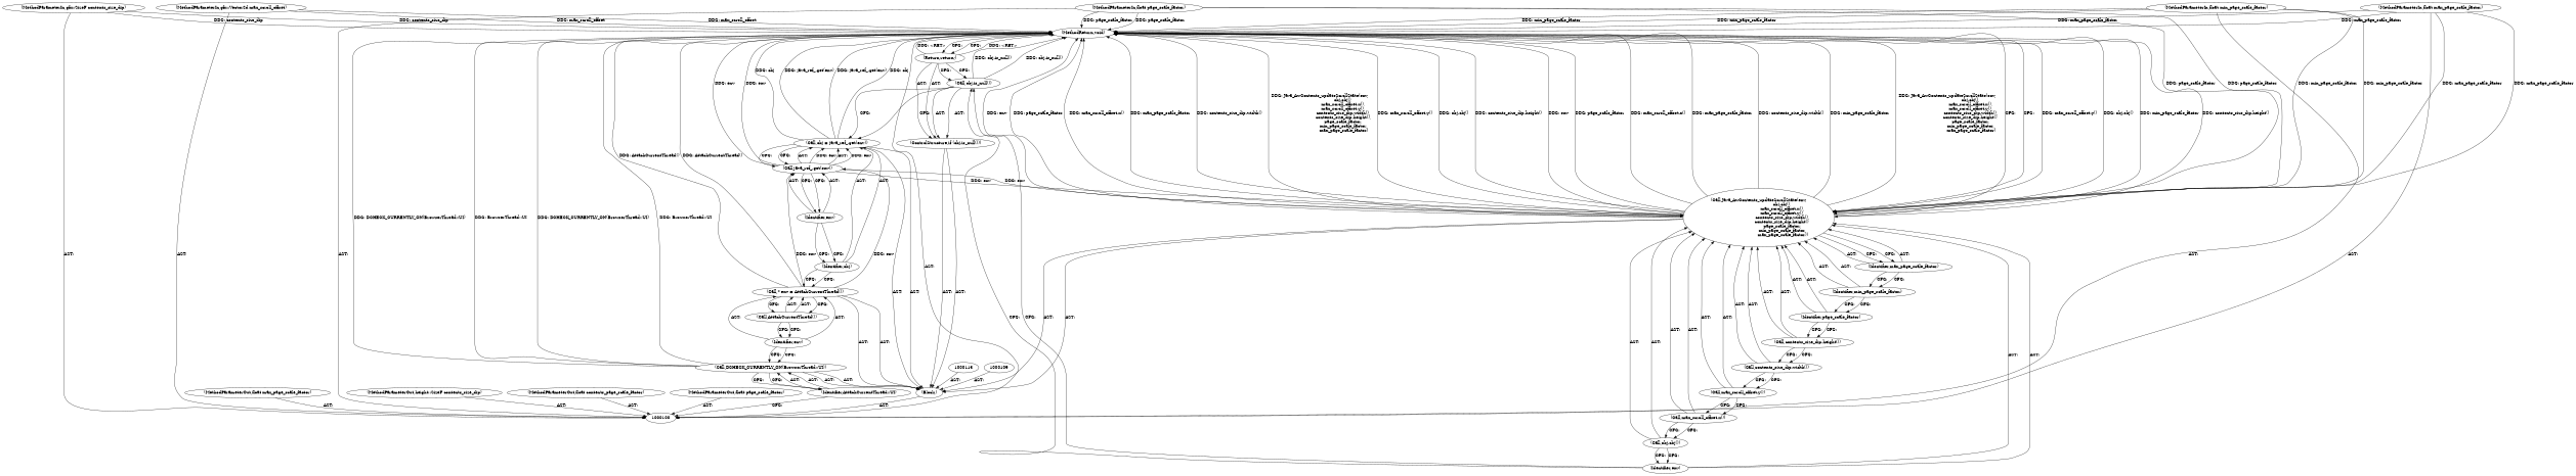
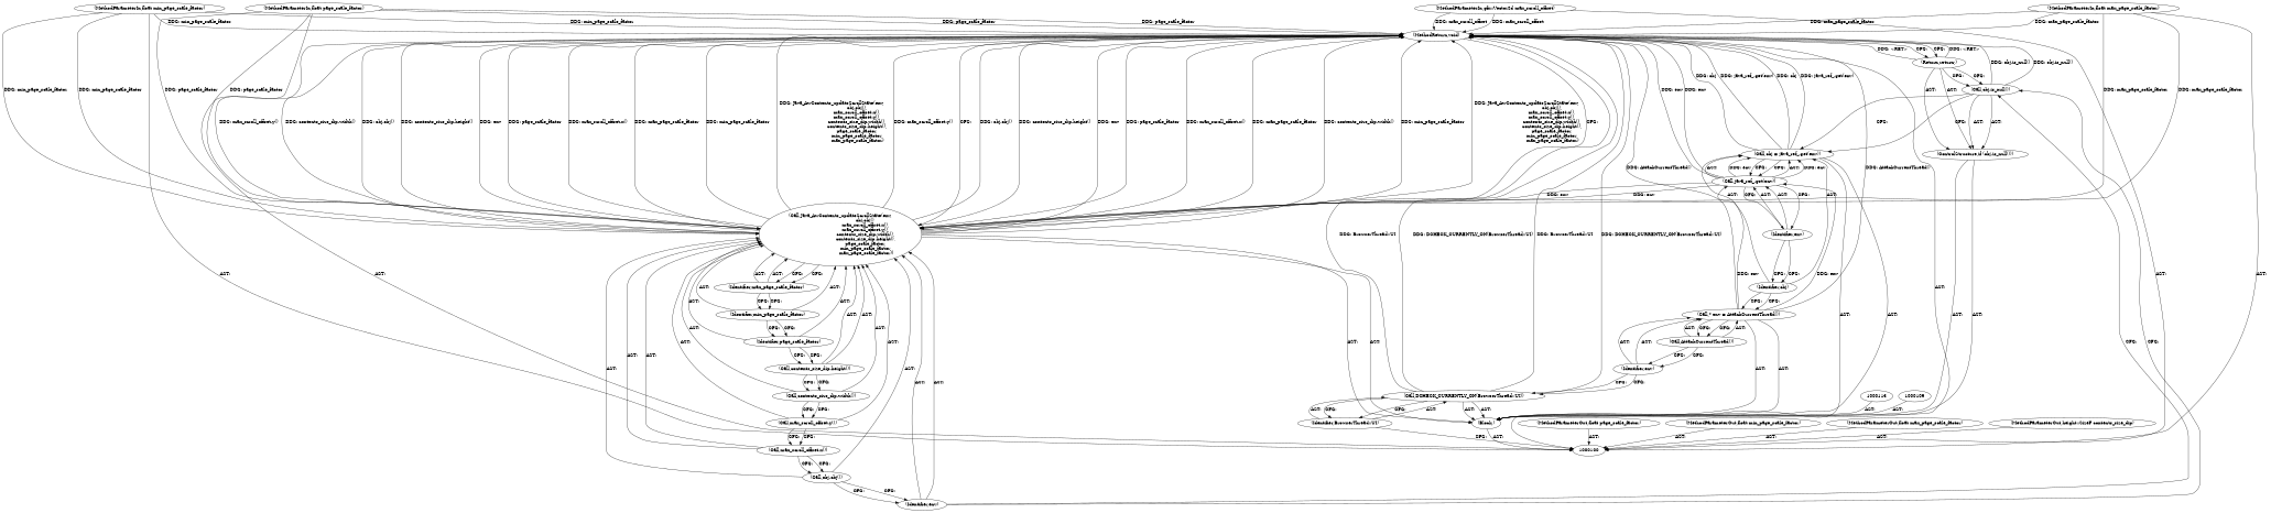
  digraph {
    n1 [label="(MethodReturn,void)"]
    n2 [label="(Return,return;)"]
    n3 [label="(Call,Java_AwContents_updateScrollState(env,\n                                    obj.obj(),\n                                    max_scroll_offset.x(),\n                                    max_scroll_offset.y(),\n                                    contents_size_dip.width(),\n                                    contents_size_dip.height(),\n                                    page_scale_factor,\n                                    min_page_scale_factor,\n                                     max_page_scale_factor))"]
    1000100
    n5 [label="(ControlStructure,if (obj.is_null()))"]
    n6 [label="(Call,obj.is_null())"]
    n7 [label="(Identifier,max_page_scale_factor)"]
    n8 [label="(Block,)"]
    n9 [label="(MethodParameterIn,gfx::Vector2d max_scroll_offset)"]
    n10 [label="(Call,obj = java_ref_.get(env))"]
    n11 [label="(Identifier,min_page_scale_factor)"]
    n12 [label="(Identifier,env)"]
    n13 [label="(Call,obj.obj())"]
    n14 [label="(Call,max_scroll_offset.x())"]
    n15 [label="(Call,max_scroll_offset.y())"]
    n16 [label="(Call,contents_size_dip.width())"]
    n17 [label="(Call,contents_size_dip.height())"]
    n18 [label="(Identifier,page_scale_factor)"]
-   n19 [label="(MethodParameterIn,gfx::SizeF contents_size_dip)"]
    n20 [label="(MethodParameterOut,height::SizeF contents_size_dip)"]
    n21 [label="(MethodParameterIn,float page_scale_factor)"]
    n22 [label="(MethodParameterOut,float page_scale_factor)"]
    n23 [label="(MethodParameterIn,float min_page_scale_factor)"]
-   n24 [label="(MethodParameterOut,float contents_page_scale_factor)"]
+   n24 [label="(MethodParameterOut,float min_page_scale_factor)"]
    n25 [label="(MethodParameterIn,float max_page_scale_factor)"]
    n26 [label="(MethodParameterOut,float max_page_scale_factor)"]
    n27 [label="(Call,DCHECK_CURRENTLY_ON(BrowserThread::UI))"]
-   n28 [label="(Identifier,AttachCurrentThread::UI)"]
+   n28 [label="(Identifier,BrowserThread::UI)"]
    n29 [label="(Identifier,env)"]
    n30 [label="(Call,* env = AttachCurrentThread())"]
    n31 [label="(Call,AttachCurrentThread())"]
    n32 [label="(Call,java_ref_.get(env))"]
    n33 [label="(Identifier,env)"]
    n34 [label="(Identifier,obj)"]
    1000109
    1000113
    n1 -> n2 [label="CFG: "]
    n1 -> n2 [label="CFG: "]
    n1 -> n3 [label="CFG: "]
    n1 -> n3 [label="CFG: "]
    n1 -> 1000100 [label="AST: "]
    n2 -> n1 [label="DDG: <RET>"]
    n2 -> n1 [label="DDG: <RET>"]
    n2 -> n5 [label="AST: "]
    n2 -> n5 [label="AST: "]
    n2 -> n6 [label="CFG: "]
    n2 -> n6 [label="CFG: "]
    n3 -> n1 [label="DDG: max_scroll_offset.y()"]
    n3 -> n1 [label="DDG: obj.obj()"]
    n3 -> n1 [label="DDG: contents_size_dip.height()"]
    n3 -> n1 [label="DDG: env"]
    n3 -> n1 [label="DDG: page_scale_factor"]
    n3 -> n1 [label="DDG: max_scroll_offset.x()"]
    n3 -> n1 [label="DDG: max_page_scale_factor"]
    n3 -> n1 [label="DDG: contents_size_dip.width()"]
    n3 -> n1 [label="DDG: min_page_scale_factor"]
    n3 -> n1 [label="DDG: Java_AwContents_updateScrollState(env,\n                                    obj.obj(),\n                                    max_scroll_offset.x(),\n                                    max_scroll_offset.y(),\n                                    contents_size_dip.width(),\n                                    contents_size_dip.height(),\n                                    page_scale_factor,\n                                    min_page_scale_factor,\n                                     max_page_scale_factor)"]
    n3 -> n1 [label="DDG: max_scroll_offset.y()"]
    n3 -> n1 [label="DDG: obj.obj()"]
    n3 -> n1 [label="DDG: contents_size_dip.height()"]
    n3 -> n1 [label="DDG: env"]
    n3 -> n1 [label="DDG: page_scale_factor"]
    n3 -> n1 [label="DDG: max_scroll_offset.x()"]
    n3 -> n1 [label="DDG: max_page_scale_factor"]
    n3 -> n1 [label="DDG: contents_size_dip.width()"]
    n3 -> n1 [label="DDG: min_page_scale_factor"]
    n3 -> n1 [label="DDG: Java_AwContents_updateScrollState(env,\n                                    obj.obj(),\n                                    max_scroll_offset.x(),\n                                    max_scroll_offset.y(),\n                                    contents_size_dip.width(),\n                                    contents_size_dip.height(),\n                                    page_scale_factor,\n                                    min_page_scale_factor,\n                                     max_page_scale_factor)"]
    n3 -> n7 [label="CFG: "]
    n3 -> n7 [label="CFG: "]
    n3 -> n8 [label="AST: "]
    n3 -> n8 [label="AST: "]
    n5 -> n8 [label="AST: "]
    n5 -> n8 [label="AST: "]
    n6 -> n1 [label="DDG: obj.is_null()"]
    n6 -> n1 [label="DDG: obj.is_null()"]
    n6 -> n5 [label="AST: "]
    n6 -> n5 [label="AST: "]
    n6 -> n10 [label="CFG: "]
    n6 -> n10 [label="CFG: "]
    n7 -> n3 [label="AST: "]
    n7 -> n3 [label="AST: "]
    n7 -> n11 [label="CFG: "]
    n7 -> n11 [label="CFG: "]
    n8 -> 1000100 [label="AST: "]
    n9 -> n1 [label="DDG: max_scroll_offset"]
    n9 -> n1 [label="DDG: max_scroll_offset"]
    n9 -> 1000100 [label="AST: "]
    n10 -> n1 [label="DDG: java_ref_.get(env)"]
    n10 -> n1 [label="DDG: obj"]
    n10 -> n1 [label="DDG: java_ref_.get(env)"]
    n10 -> n1 [label="DDG: obj"]
    n10 -> n8 [label="AST: "]
    n10 -> n8 [label="AST: "]
    n10 -> n32 [label="CFG: "]
    n10 -> n32 [label="CFG: "]
    n11 -> n3 [label="AST: "]
    n11 -> n3 [label="AST: "]
    n11 -> n18 [label="CFG: "]
    n11 -> n18 [label="CFG: "]
    n12 -> n3 [label="AST: "]
    n12 -> n3 [label="AST: "]
    n12 -> n6 [label="CFG: "]
    n12 -> n6 [label="CFG: "]
    n13 -> n3 [label="AST: "]
    n13 -> n3 [label="AST: "]
    n13 -> n12 [label="CFG: "]
    n13 -> n12 [label="CFG: "]
    n14 -> n3 [label="AST: "]
    n14 -> n3 [label="AST: "]
    n14 -> n13 [label="CFG: "]
    n14 -> n13 [label="CFG: "]
    n15 -> n3 [label="AST: "]
    n15 -> n3 [label="AST: "]
    n15 -> n14 [label="CFG: "]
    n15 -> n14 [label="CFG: "]
    n16 -> n3 [label="AST: "]
    n16 -> n3 [label="AST: "]
    n16 -> n15 [label="CFG: "]
    n16 -> n15 [label="CFG: "]
    n17 -> n3 [label="AST: "]
    n17 -> n3 [label="AST: "]
    n17 -> n16 [label="CFG: "]
    n17 -> n16 [label="CFG: "]
    n18 -> n3 [label="AST: "]
    n18 -> n3 [label="AST: "]
    n18 -> n17 [label="CFG: "]
    n18 -> n17 [label="CFG: "]
-   n19 -> n1 [label="DDG: contents_size_dip"]
-   n19 -> n1 [label="DDG: contents_size_dip"]
-   n19 -> 1000100 [label="AST: "]
    n20 -> 1000100 [label="AST: "]
    n21 -> n1 [label="DDG: page_scale_factor"]
    n21 -> n1 [label="DDG: page_scale_factor"]
    n21 -> n3 [label="DDG: page_scale_factor"]
    n21 -> n3 [label="DDG: page_scale_factor"]
    n21 -> 1000100 [label="AST: "]
    n22 -> 1000100 [label="AST: "]
    n23 -> n1 [label="DDG: min_page_scale_factor"]
    n23 -> n1 [label="DDG: min_page_scale_factor"]
    n23 -> n3 [label="DDG: min_page_scale_factor"]
    n23 -> n3 [label="DDG: min_page_scale_factor"]
    n23 -> 1000100 [label="AST: "]
    n24 -> 1000100 [label="AST: "]
    n25 -> n1 [label="DDG: max_page_scale_factor"]
    n25 -> n1 [label="DDG: max_page_scale_factor"]
    n25 -> n3 [label="DDG: max_page_scale_factor"]
    n25 -> n3 [label="DDG: max_page_scale_factor"]
    n25 -> 1000100 [label="AST: "]
    n26 -> 1000100 [label="AST: "]
    n27 -> n1 [label="DDG: BrowserThread::UI"]
    n27 -> n1 [label="DDG: DCHECK_CURRENTLY_ON(BrowserThread::UI)"]
    n27 -> n1 [label="DDG: BrowserThread::UI"]
    n27 -> n1 [label="DDG: DCHECK_CURRENTLY_ON(BrowserThread::UI)"]
    n27 -> n8 [label="AST: "]
    n27 -> n8 [label="AST: "]
    n27 -> n28 [label="CFG: "]
    n27 -> n28 [label="CFG: "]
    n28 -> 1000100 [label="CFG: "]
    n28 -> n27 [label="AST: "]
    n28 -> n27 [label="AST: "]
    n29 -> n27 [label="CFG: "]
    n29 -> n27 [label="CFG: "]
    n29 -> n30 [label="AST: "]
    n29 -> n30 [label="AST: "]
    n30 -> n1 [label="DDG: AttachCurrentThread()"]
    n30 -> n1 [label="DDG: AttachCurrentThread()"]
    n30 -> n8 [label="AST: "]
    n30 -> n8 [label="AST: "]
    n30 -> n31 [label="CFG: "]
    n30 -> n31 [label="CFG: "]
    n30 -> n32 [label="DDG: env"]
    n30 -> n32 [label="DDG: env"]
    n31 -> n29 [label="CFG: "]
    n31 -> n29 [label="CFG: "]
    n31 -> n30 [label="AST: "]
    n31 -> n30 [label="AST: "]
    n32 -> n1 [label="DDG: env"]
    n32 -> n1 [label="DDG: env"]
    n32 -> n3 [label="DDG: env"]
    n32 -> n3 [label="DDG: env"]
    n32 -> n10 [label="AST: "]
    n32 -> n10 [label="DDG: env"]
    n32 -> n10 [label="AST: "]
    n32 -> n10 [label="DDG: env"]
    n32 -> n33 [label="CFG: "]
    n32 -> n33 [label="CFG: "]
    n33 -> n32 [label="AST: "]
    n33 -> n32 [label="AST: "]
    n33 -> n34 [label="CFG: "]
    n33 -> n34 [label="CFG: "]
    n34 -> n10 [label="AST: "]
    n34 -> n10 [label="AST: "]
    n34 -> n30 [label="CFG: "]
    n34 -> n30 [label="CFG: "]
    1000109 -> n8 [label="AST: "]
    1000113 -> n8 [label="AST: "]
  }
